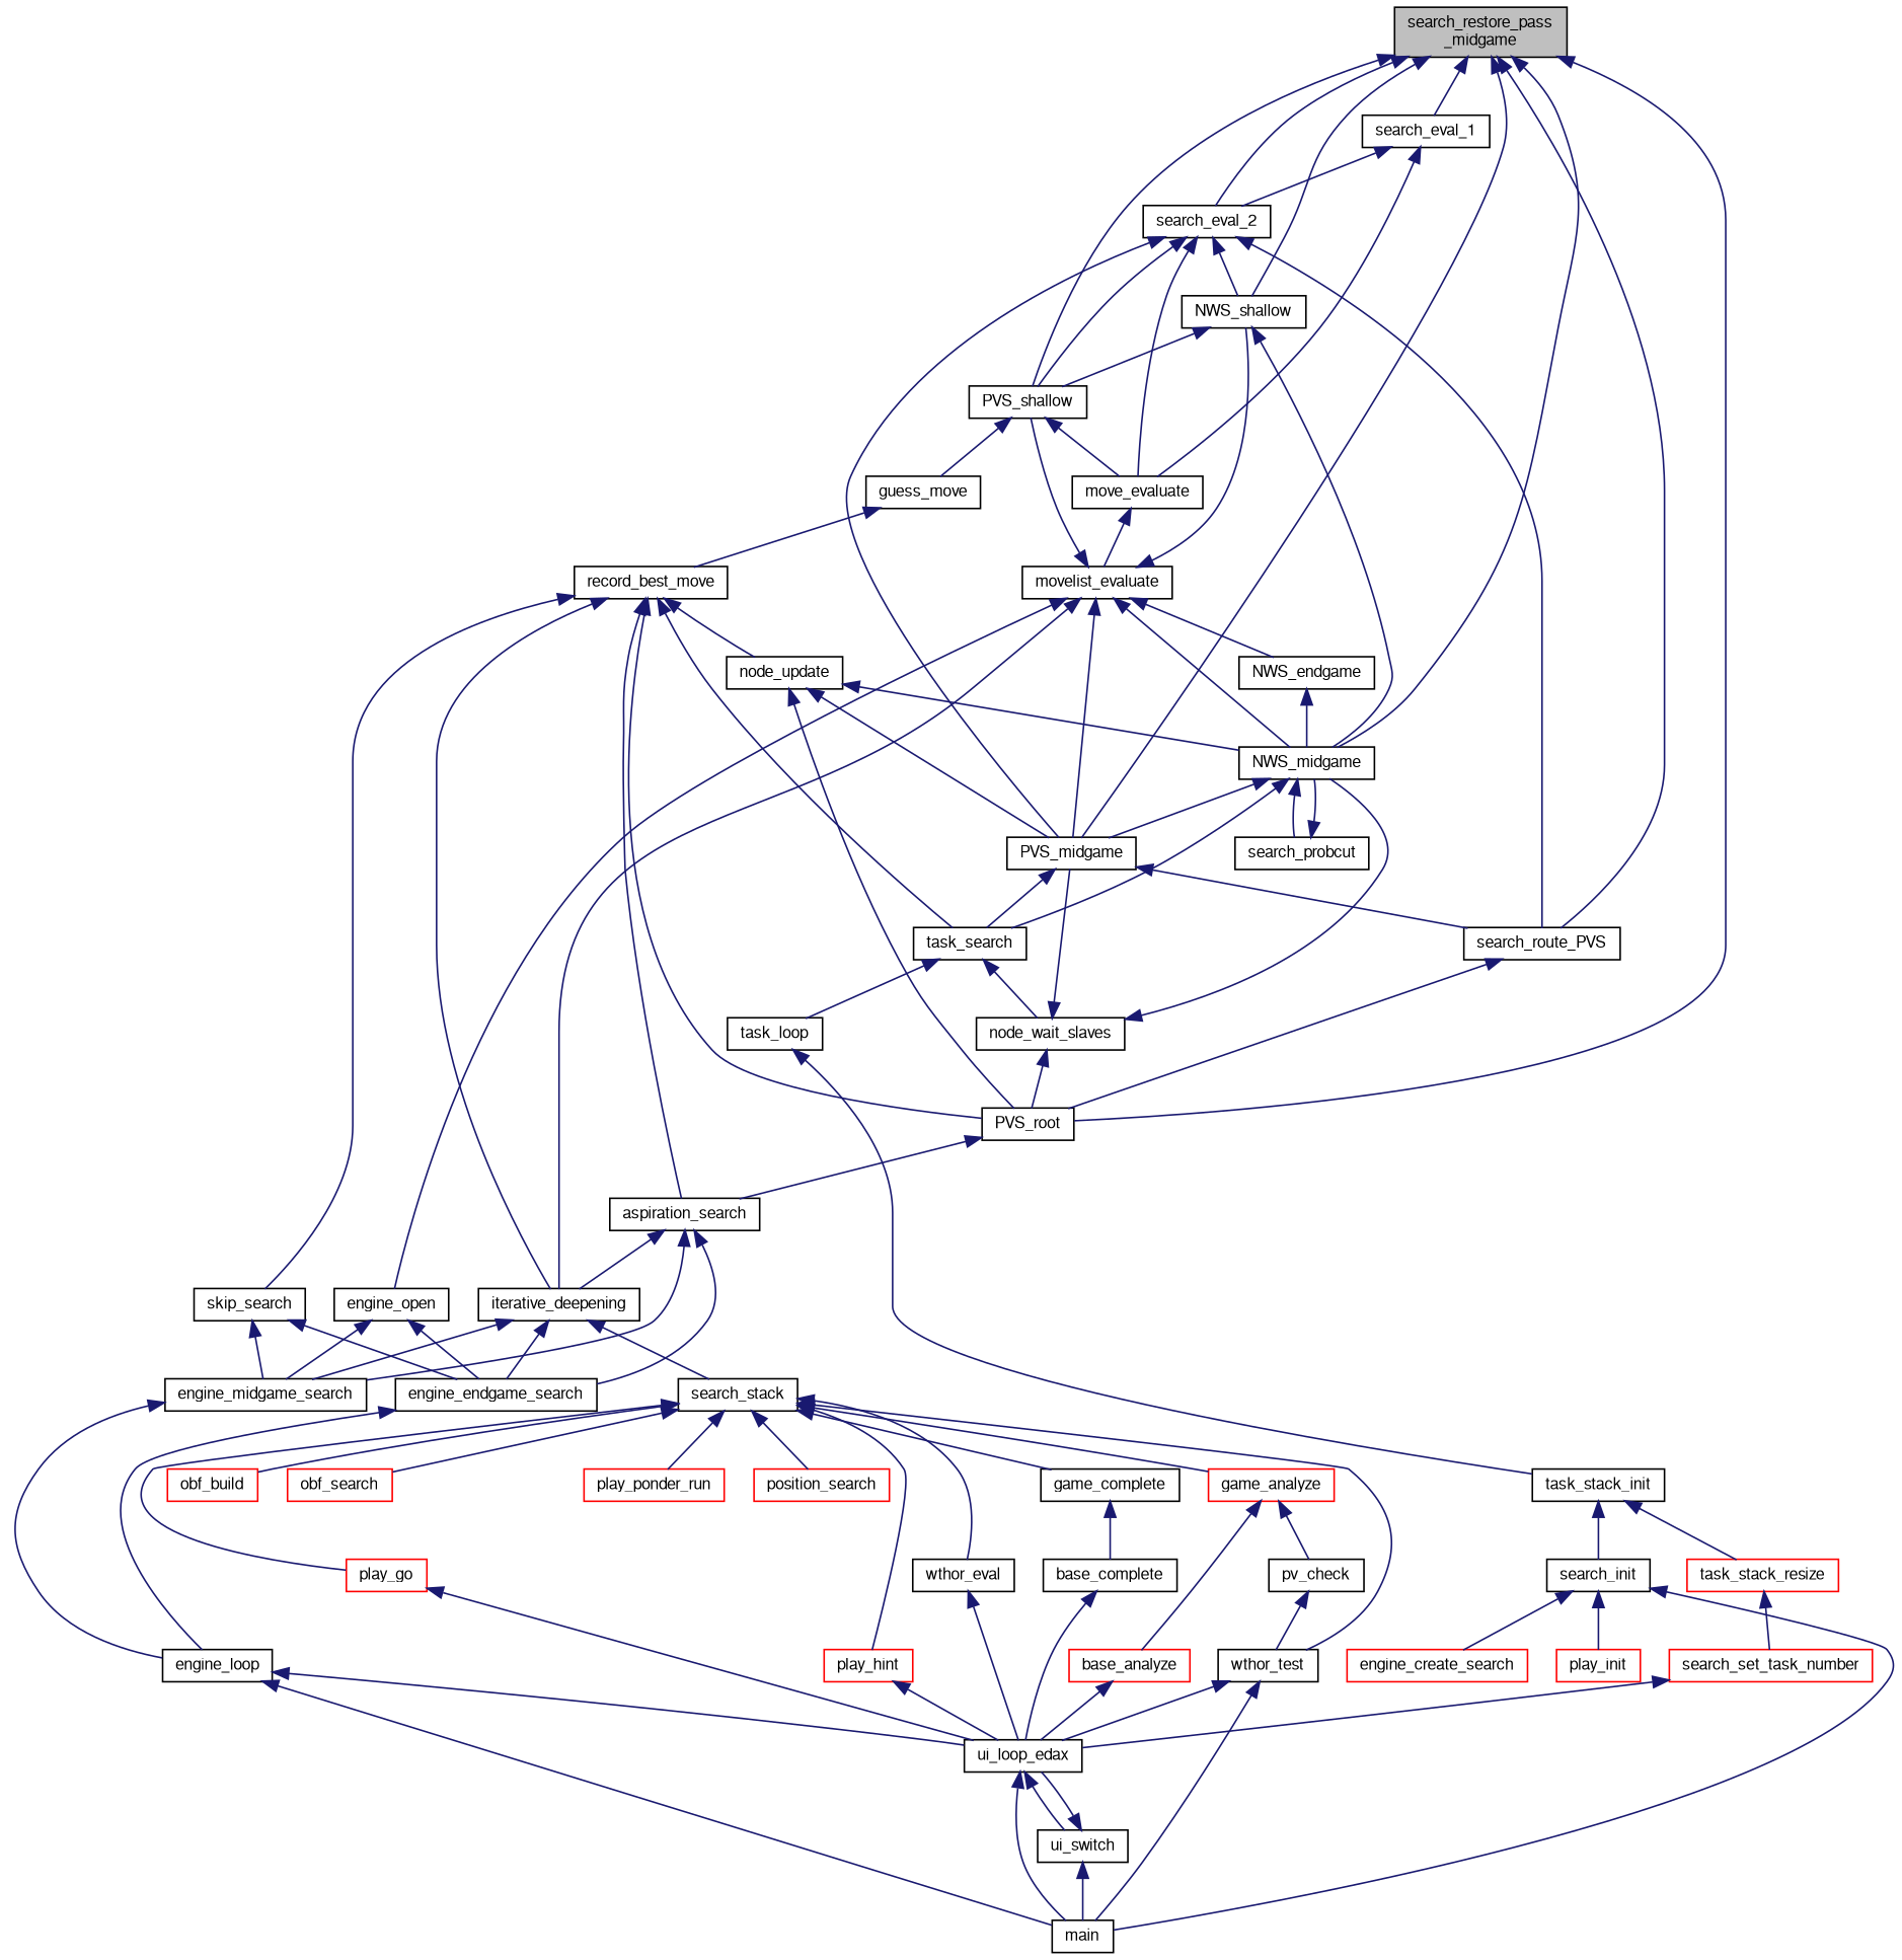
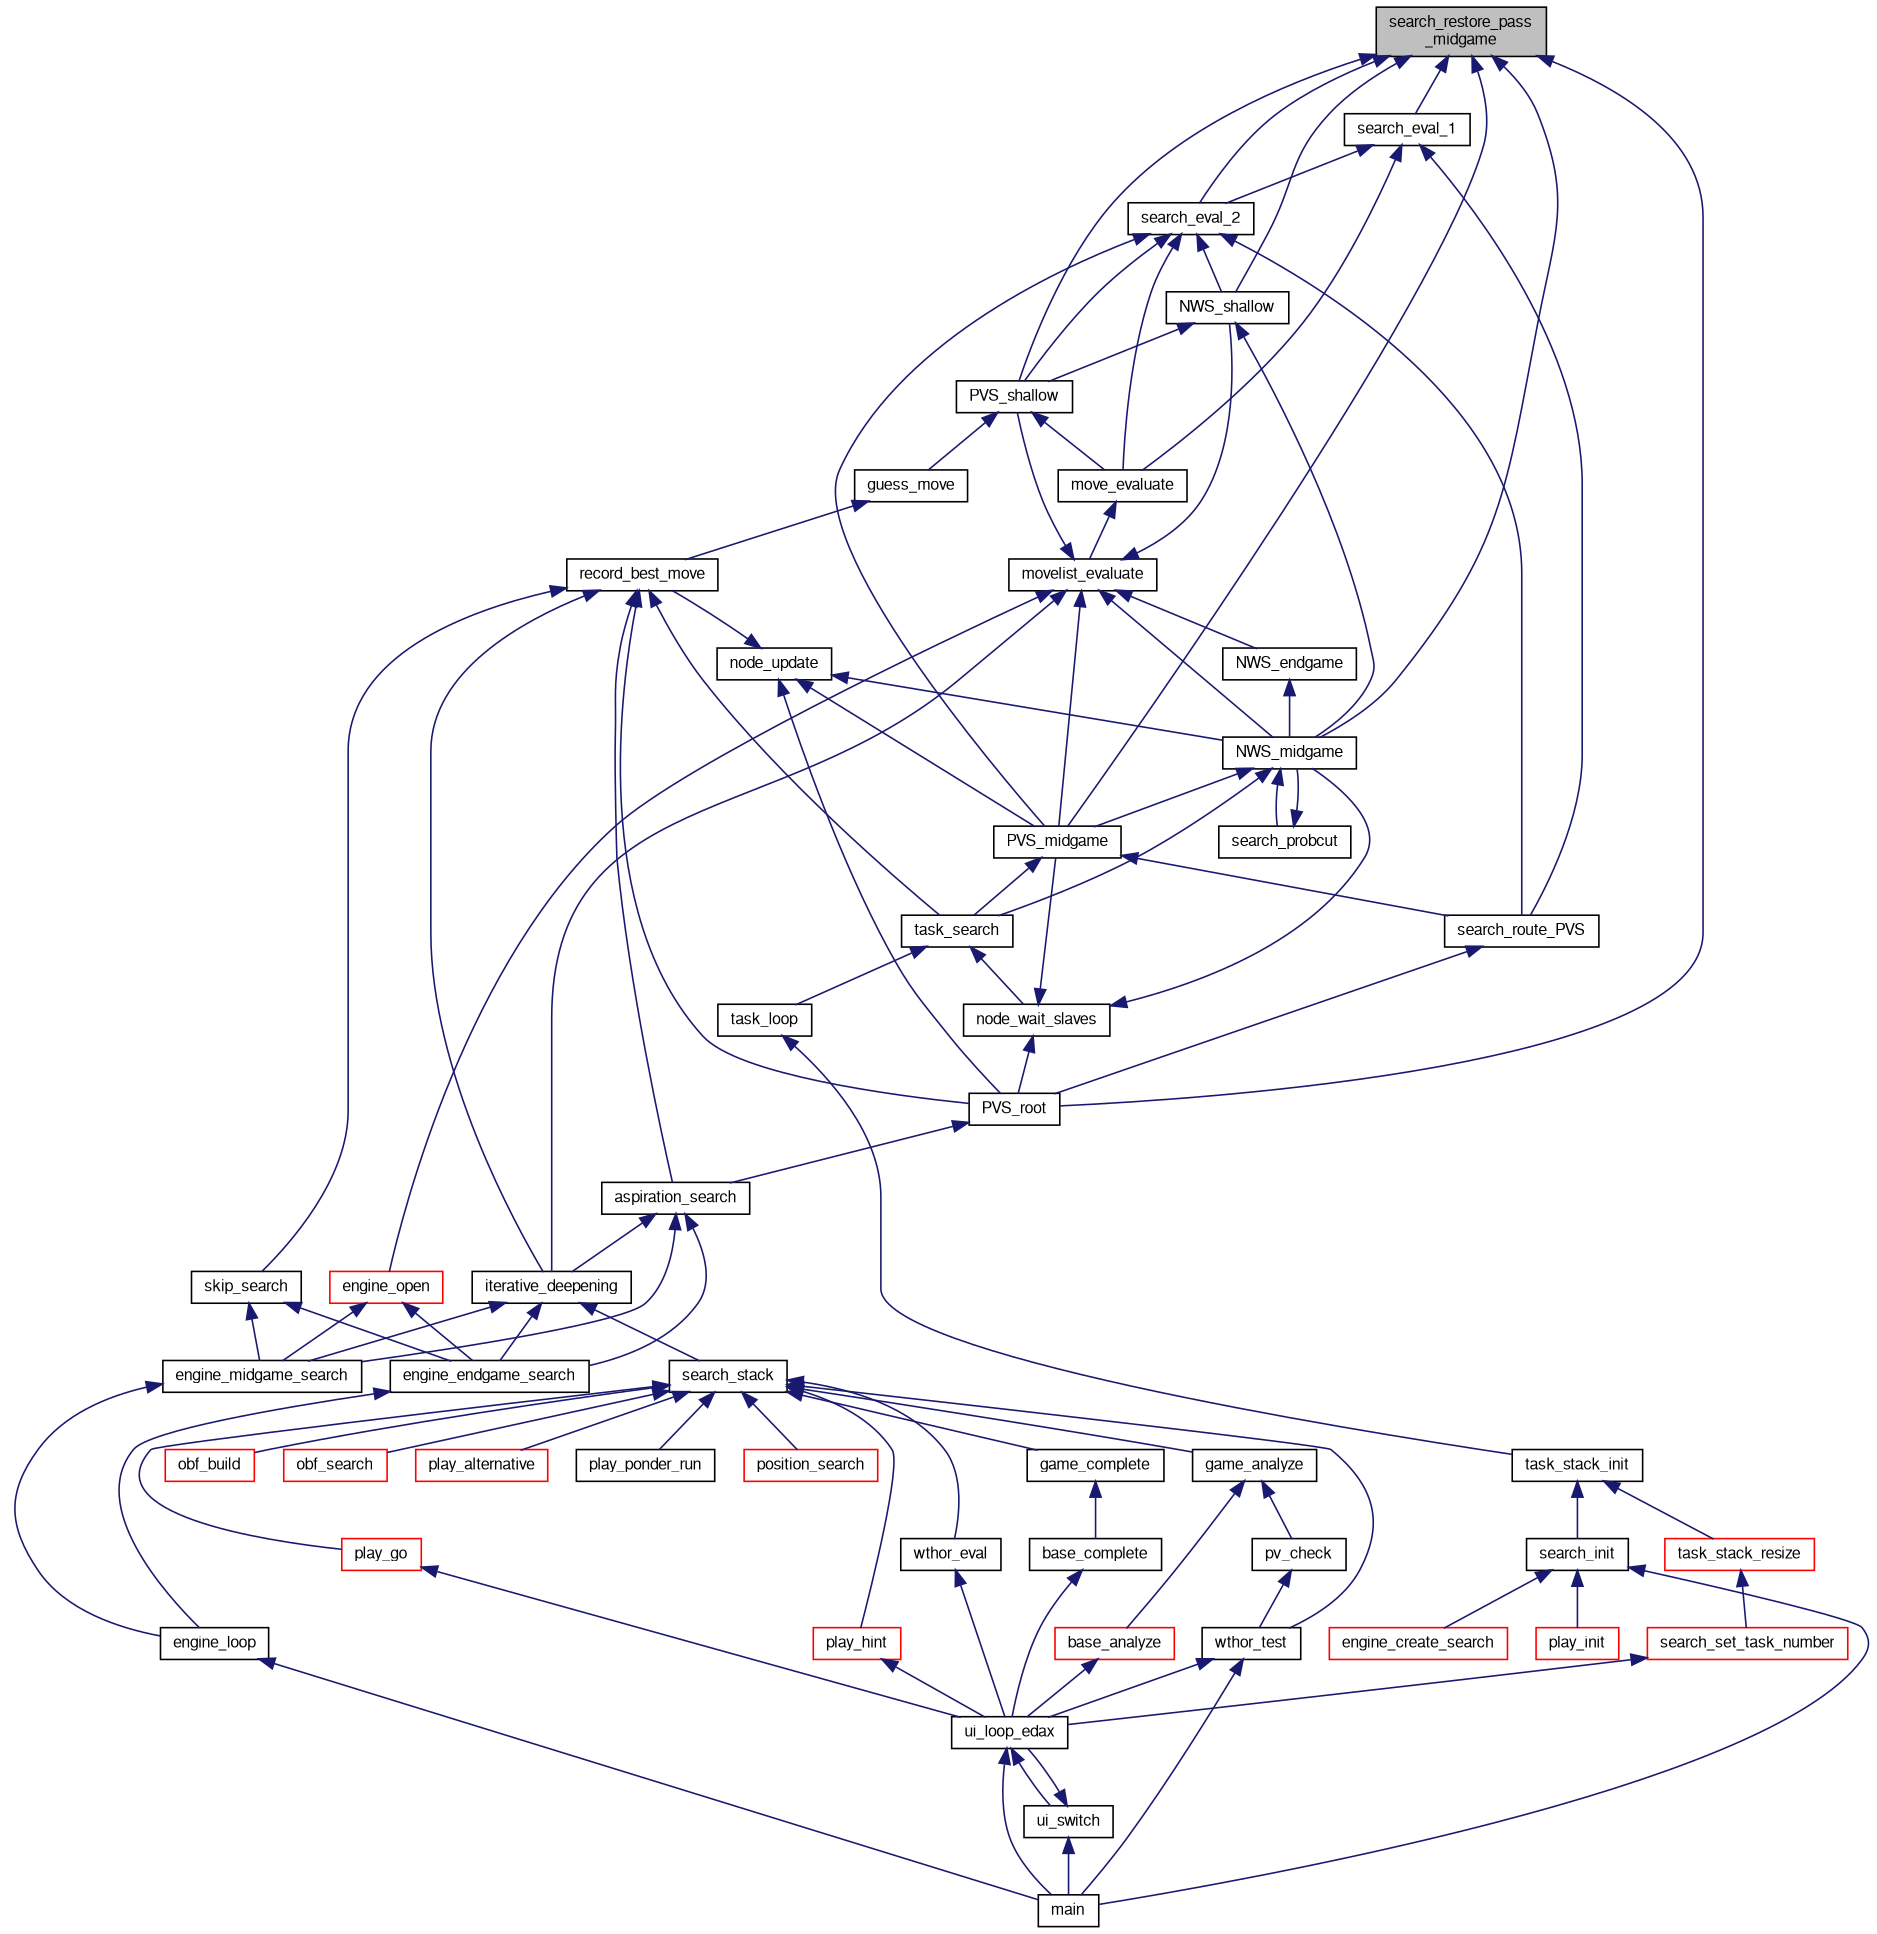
  digraph {
    rankdir=TB
    node [color=black fontname=FreeSans fontsize=10 shape=record]
    edge [color=midnightblue dir=back fontname=FreeSans fontsize=10 labelfontname=FreeSans labelfontsize=10 style=solid]
    n1 [fillcolor=grey75 fontcolor=black height=0.2 label="search_restore_pass\l_midgame" style=filled width=0.4]
    n2 [height=0.2 label=NWS_midgame width=0.4]
    n3 [height=0.2 label=PVS_midgame width=0.4]
    n4 [height=0.2 label=PVS_root width=0.4]
    n5 [height=0.2 label=NWS_shallow width=0.4]
    n6 [height=0.2 label=PVS_shallow width=0.4]
    n7 [height=0.2 label=search_eval_1 width=0.4]
    n8 [height=0.2 label=search_eval_2 width=0.4]
    n9 [height=0.2 label=task_search width=0.4]
    n10 [height=0.2 label=search_probcut width=0.4]
    n11 [height=0.2 label=search_route_PVS width=0.4]
    n12 [height=0.2 label=aspiration_search width=0.4]
    n13 [height=0.2 label=guess_move width=0.4]
    n14 [height=0.2 label=move_evaluate width=0.4]
    n15 [height=0.2 label=node_wait_slaves width=0.4]
    n16 [height=0.2 label=task_loop width=0.4]
    n17 [height=0.2 label=engine_endgame_search width=0.4]
    n18 [height=0.2 label=engine_midgame_search width=0.4]
    n19 [height=0.2 label=iterative_deepening width=0.4]
    n20 [height=0.2 label=engine_loop width=0.4]
    n21 [height=0.2 label=search_stack width=0.4]
    n22 [height=0.2 label=main width=0.4]
    n23 [height=0.2 label=ui_loop_edax width=0.4]
    n24 [height=0.2 label=ui_switch width=0.4]
-   n25 [color=red height=0.2 label=game_analyze width=0.4]
+   n25 [height=0.2 label=game_analyze width=0.4]
    n26 [height=0.2 label=wthor_test width=0.4]
    n27 [height=0.2 label=game_complete width=0.4]
    n28 [color=red height=0.2 label=obf_build width=0.4]
    n29 [color=red height=0.2 label=obf_search width=0.4]
+   n30 [color=red height=0.2 label=play_alternative width=0.4]
    n31 [color=red height=0.2 label=play_go width=0.4]
    n32 [color=red height=0.2 label=play_hint width=0.4]
-   n33 [color=red height=0.2 label=play_ponder_run width=0.4]
+   n33 [height=0.2 label=play_ponder_run width=0.4]
    n34 [color=red height=0.2 label=position_search width=0.4]
    n35 [height=0.2 label=wthor_eval width=0.4]
    n36 [color=red height=0.2 label=base_analyze width=0.4]
    n37 [height=0.2 label=pv_check width=0.4]
    n38 [height=0.2 label=base_complete width=0.4]
    n39 [height=0.2 label=task_stack_init width=0.4]
    n40 [height=0.2 label=search_init width=0.4]
    n41 [color=red height=0.2 label=task_stack_resize width=0.4]
    n42 [color=red height=0.2 label=engine_create_search width=0.4]
    n43 [color=red height=0.2 label=play_init width=0.4]
    n44 [color=red height=0.2 label=search_set_task_number width=0.4]
    n45 [height=0.2 label=record_best_move width=0.4]
    n46 [height=0.2 label=movelist_evaluate width=0.4]
    n47 [height=0.2 label=node_update width=0.4]
    n48 [height=0.2 label=skip_search width=0.4]
-   n49 [height=0.2 label=engine_open width=0.4]
+   n49 [color=red height=0.2 label=engine_open width=0.4]
    n50 [height=0.2 label=NWS_endgame width=0.4]
    n1 -> n2
    n1 -> n3
    n1 -> n4
    n1 -> n5
    n1 -> n6
    n1 -> n7
    n1 -> n8
    n2 -> n3
    n2 -> n9
    n2 -> n10
    n3 -> n9
    n3 -> n11
    n4 -> n12
    n5 -> n2
    n5 -> n6
    n6 -> n13
    n6 -> n14
    n7 -> n8
-   n1 -> n11
+   n7 -> n11
    n7 -> n14
    n8 -> n3
    n8 -> n5
    n8 -> n6
    n8 -> n11
    n8 -> n14
    n9 -> n15
    n9 -> n16
    n10 -> n2
    n11 -> n4
    n12 -> n17
    n12 -> n18
    n12 -> n19
    n13 -> n45
    n14 -> n46
    n15 -> n2
    n15 -> n3
    n15 -> n4
    n16 -> n39
    n17 -> n20
    n18 -> n20
    n19 -> n17
    n19 -> n18
    n19 -> n21
    n20 -> n22
-   n20 -> n23
    n21 -> n25
    n21 -> n26
    n21 -> n27
    n21 -> n28
    n21 -> n29
+   n21 -> n30
    n21 -> n31
    n21 -> n32
    n21 -> n33
    n21 -> n34
    n21 -> n35
    n23 -> n22
    n23 -> n24
    n24 -> n22
    n24 -> n23
    n25 -> n36
    n25 -> n37
    n26 -> n22
    n26 -> n23
    n27 -> n38
    n31 -> n23
    n32 -> n23
    n35 -> n23
    n36 -> n23
    n37 -> n26
    n38 -> n23
    n39 -> n40
    n39 -> n41
    n40 -> n22
    n40 -> n42
    n40 -> n43
    n41 -> n44
    n44 -> n23
    n45 -> n4
    n45 -> n9
    n45 -> n12
    n45 -> n19
-   n45 -> n47
+   n47 -> n45
    n45 -> n48
    n46 -> n2
    n46 -> n3
    n46 -> n5
    n46 -> n6
    n46 -> n19
    n46 -> n49
    n46 -> n50
    n47 -> n2
    n47 -> n3
    n47 -> n4
    n48 -> n17
    n48 -> n18
    n49 -> n17
    n49 -> n18
    n50 -> n2
  }
